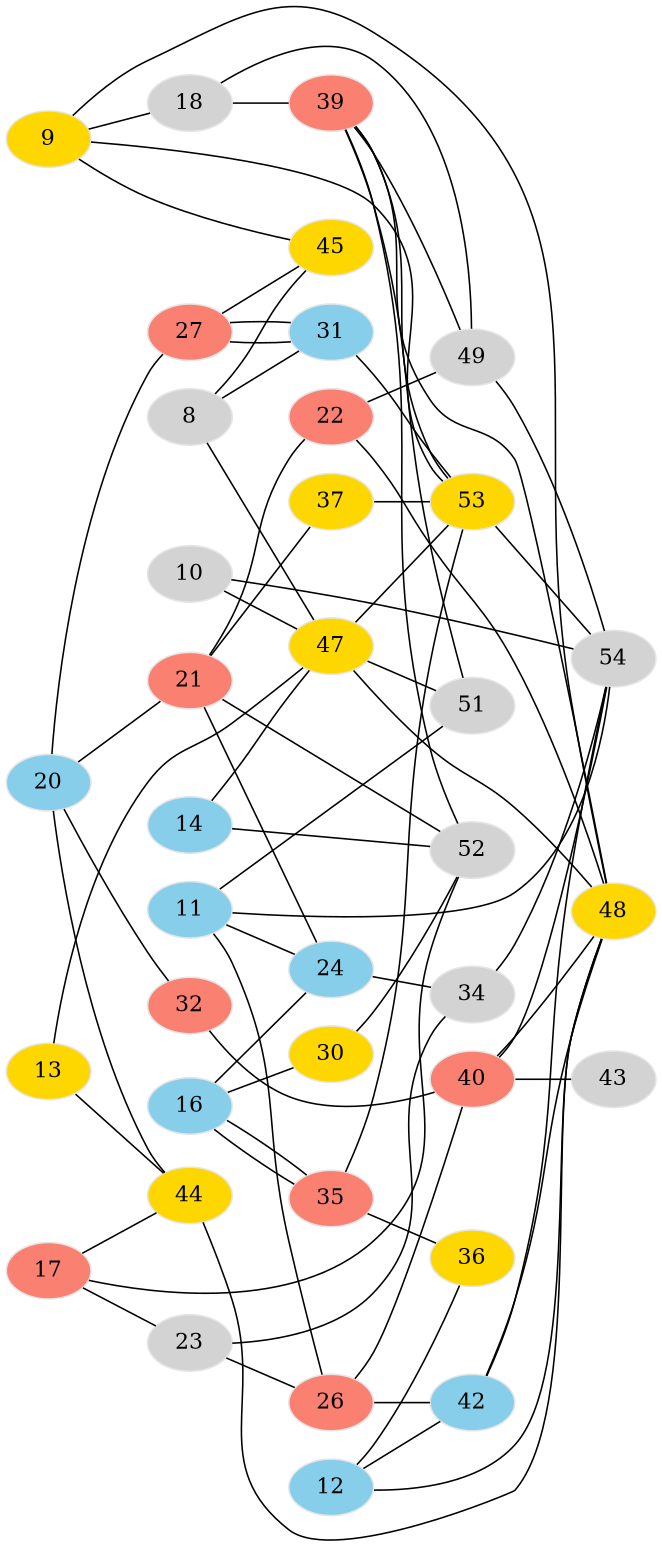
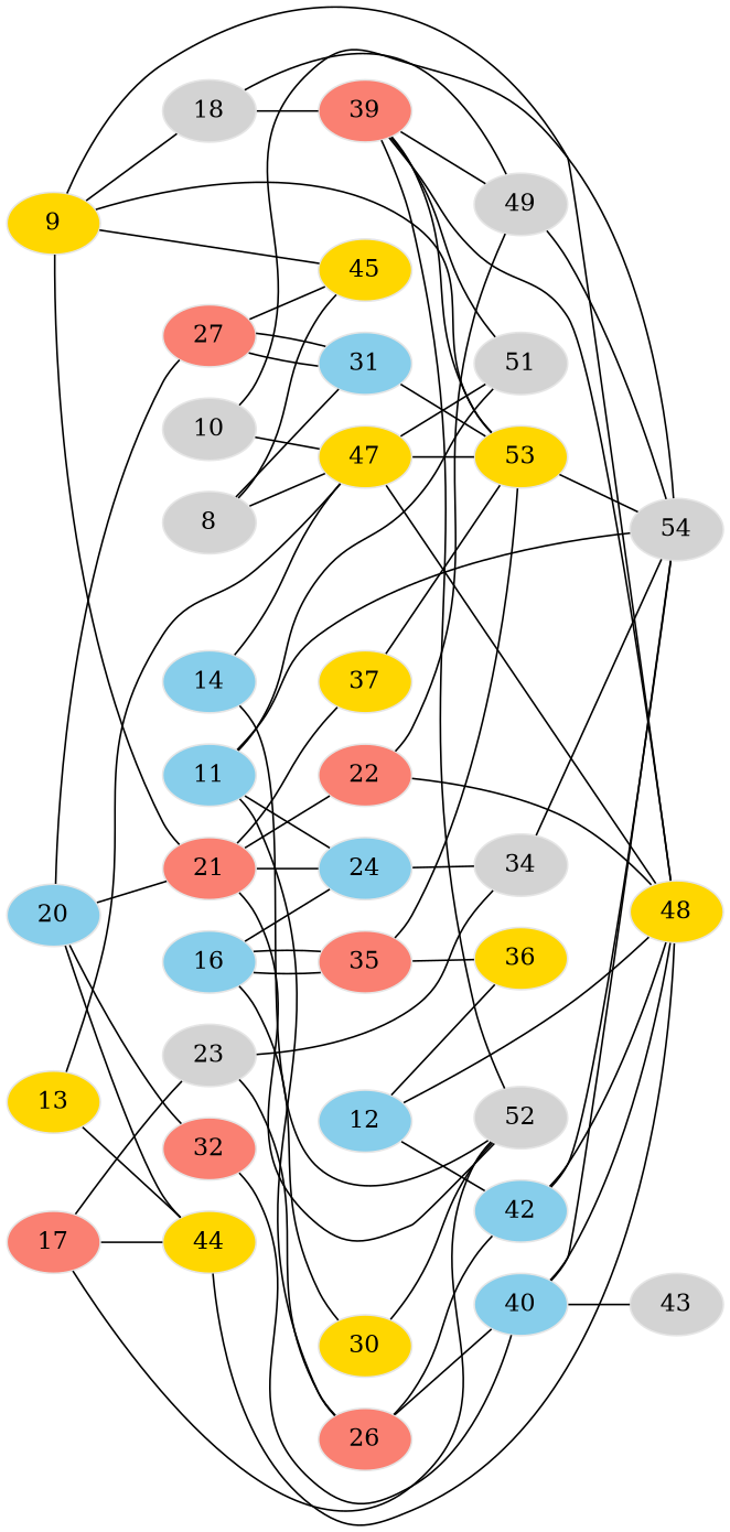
  graph {
    rankdir=LR
    node [color=gray90 fillcolor=lightgrey style=filled]
    8
    31 [fillcolor=skyblue]
    45 [fillcolor=gold]
    47 [fillcolor=gold super="+4"]
    18
    39 [fillcolor=salmon super="+29+6"]
    49
    53 [fillcolor=gold super="+50"]
    48 [fillcolor=gold super="+46+33"]
    51
    9 [fillcolor=gold]
    21 [fillcolor=salmon super="+3"]
    24 [fillcolor=skyblue]
    52
    22 [fillcolor=salmon]
    37 [fillcolor=gold]
    54 [super="+41"]
    10
    11 [fillcolor=skyblue]
    26 [fillcolor=salmon]
    34 [super="+1"]
    42 [fillcolor=skyblue]
-   40 [fillcolor=salmon super="+25"]
+   40 [fillcolor=skyblue super="+25"]
    30 [fillcolor=gold super="+5"]
    12 [fillcolor=skyblue super="+7"]
    36 [fillcolor=gold]
    13 [fillcolor=gold]
    44 [fillcolor=gold]
    14 [fillcolor=skyblue]
    16 [fillcolor=skyblue]
    35 [fillcolor=salmon]
    17 [fillcolor=salmon]
    23
    20 [fillcolor=skyblue]
    27 [fillcolor=salmon]
    32 [fillcolor=salmon]
    43
    8 -- 31
    8 -- 45
    8 -- 47
    31 -- 53
    47 -- 53 [weight=2]
    47 -- 48 [weight=2]
    47 -- 51
    18 -- 39
    18 -- 49
    39 -- 49
    39 -- 53 [weight=2]
    39 -- 48
    39 -- 51
    39 -- 52 [weight=2]
    49 -- 54 [weight=2]
    53 -- 54 [weight=2]
    9 -- 45
    9 -- 18
    9 -- 53
    9 -- 48
+   9 -- 21 [weight=2]
    21 -- 24
    21 -- 52
    21 -- 22
    21 -- 37
    24 -- 34
    22 -- 49
    22 -- 48
    37 -- 53
    10 -- 47 [weight=2]
    10 -- 54 [weight=3]
    11 -- 51
    11 -- 24
    11 -- 54 [weight=2]
    11 -- 26
    26 -- 42
    26 -- 40
    34 -- 54
    42 -- 48
    42 -- 54
    40 -- 48 [weight=2]
    40 -- 54 [weight=3]
    40 -- 43 [weight=2]
    30 -- 52
    12 -- 48
    12 -- 42 [weight=2]
    12 -- 36
    13 -- 47
    13 -- 44
    44 -- 48
    14 -- 47
    14 -- 52
    16 -- 24
    16 -- 30
    16 -- 35
    16 -- 35
    35 -- 53
    35 -- 36
    17 -- 52
    17 -- 44
    17 -- 23
    23 -- 26
    23 -- 34 [weight=2]
    20 -- 21
    20 -- 44
    20 -- 27
    20 -- 32
    27 -- 31
    27 -- 31
    27 -- 45
    32 -- 40
  }
